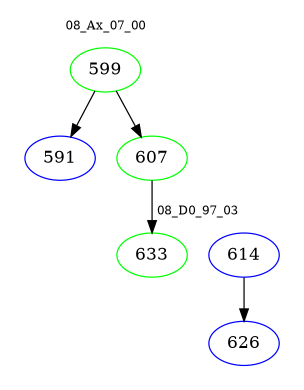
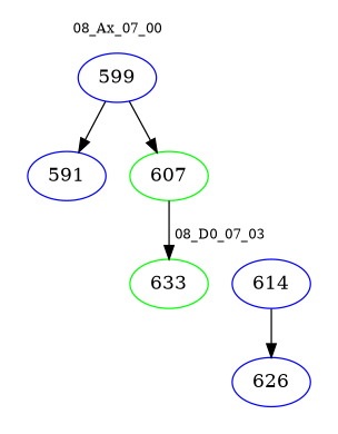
  digraph {
    node [color=blue]
    edge [color=black]
-   n1 [color=green label=599]
+   n1 [label=599]
    n2 [label=591]
    n3 [color=green label=607]
    n4 [label=614]
    n5 [label=626]
    n6 [color=green label=633]
    subgraph cluster_1 {
      color=white
      fontsize=10
      label="08_Ax_07_00"
      n1
      n2
      n3
    }
    subgraph cluster_2 {
      color=white
      fontsize=10
-     label="08_D0_97_03"
+     label="08_D0_07_03"
      n4
      n5
      n6
    }
    n1 -> n2
    n1 -> n3
    n3 -> n6
    n4 -> n5
  }
